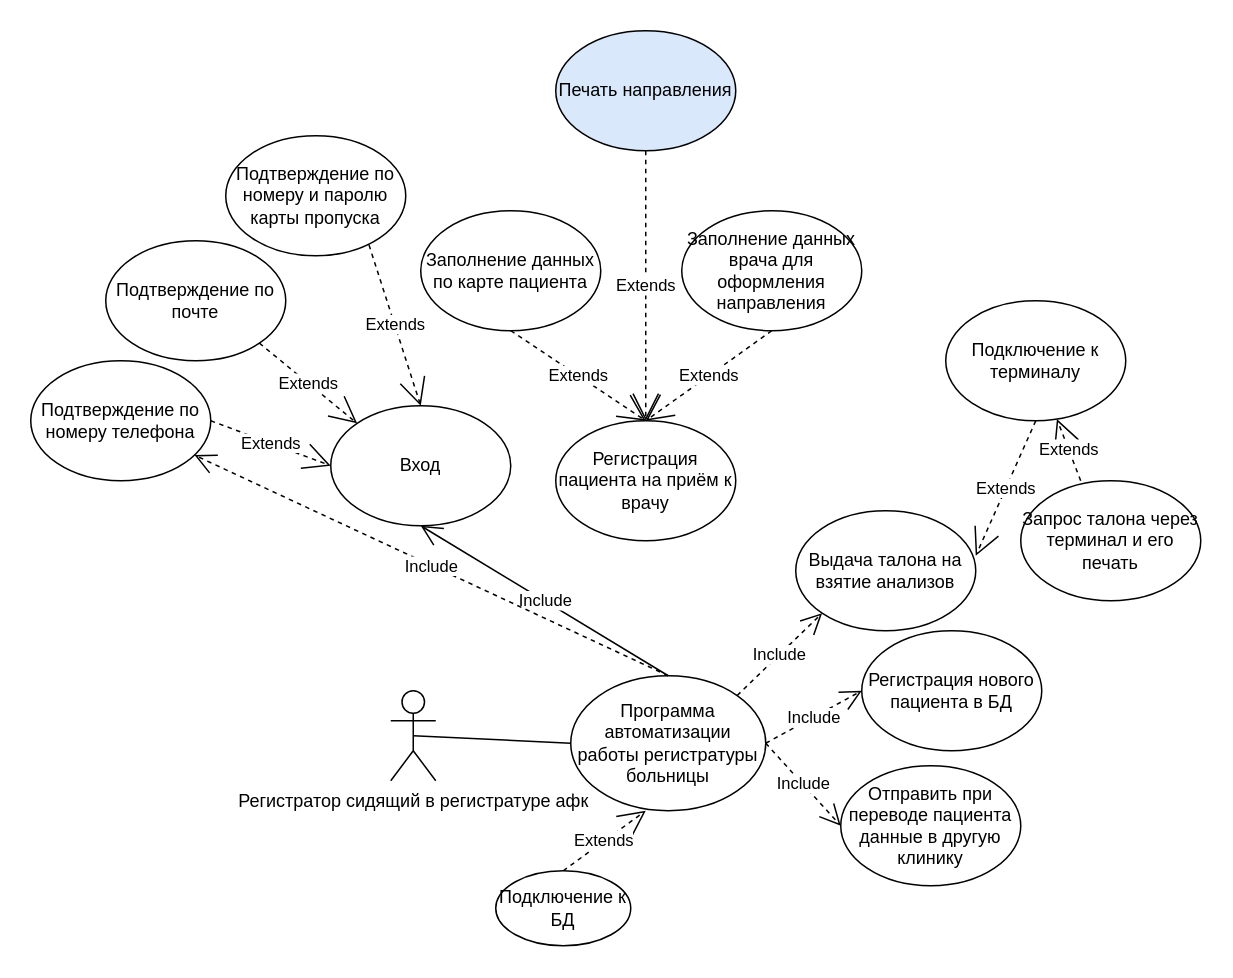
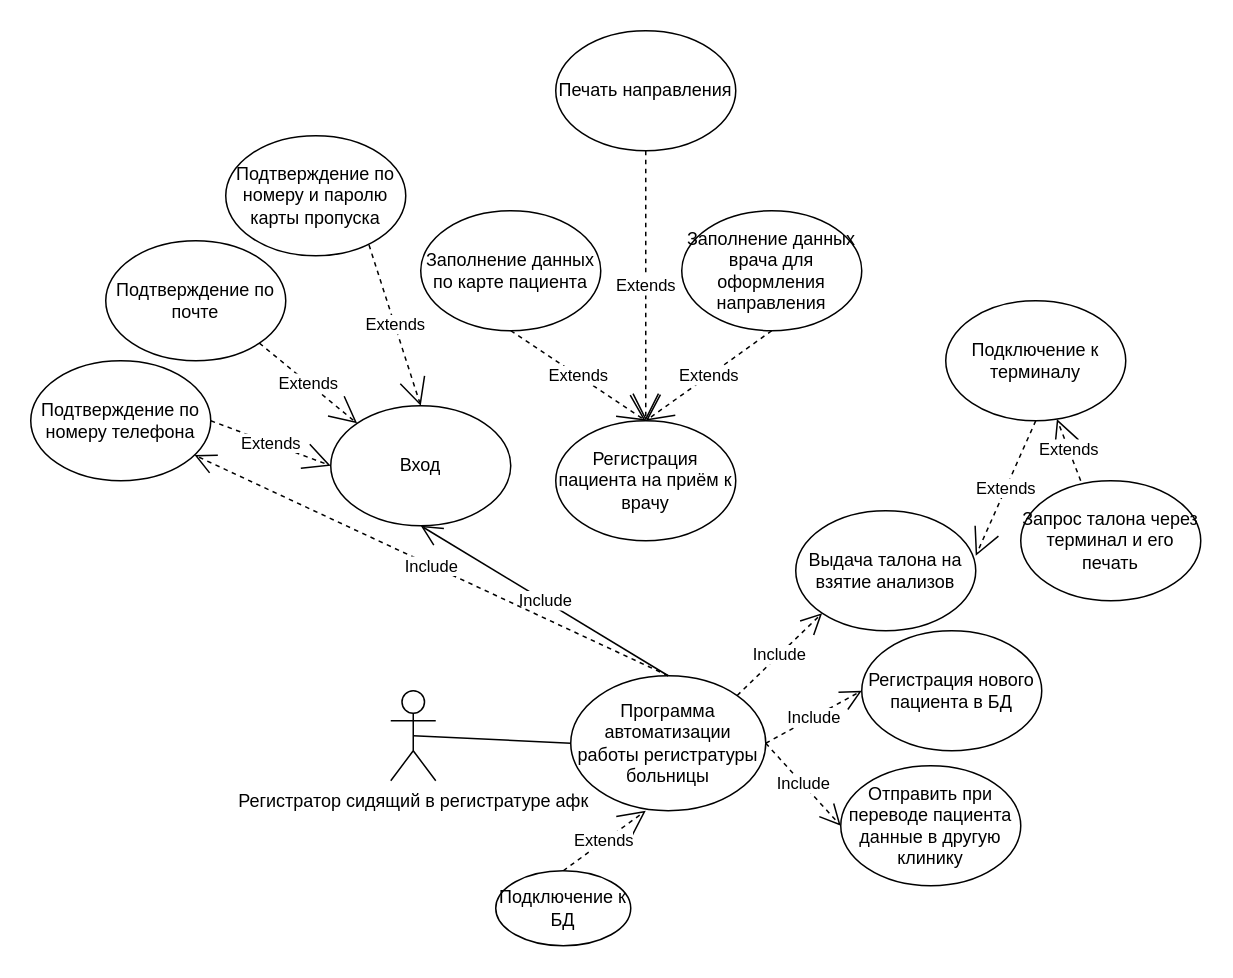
  <mxCell id="0" />
  <mxCell id="1" parent="0" />
  <mxCell id="2" value="Регистратор сидящий в регистратуре афк&lt;br&gt;" style="shape=umlActor;verticalLabelPosition=bottom;verticalAlign=top;html=1;outlineConnect=0;" vertex="1" parent="1"><mxGeometry x="260" y="460" width="30" height="60" as="geometry" /></mxCell>
  <mxCell id="3" value="Программа автоматизации работы регистратуры больницы" style="ellipse;whiteSpace=wrap;html=1;" vertex="1" parent="1"><mxGeometry x="380" y="450" width="130" height="90" as="geometry" /></mxCell>
  <mxCell id="4" value="" style="endArrow=none;html=1;entryX=0;entryY=0.5;entryDx=0;entryDy=0;exitX=0.5;exitY=0.5;exitDx=0;exitDy=0;exitPerimeter=0;" edge="1" parent="1" source="2" target="3"><mxGeometry width="50" height="50" relative="1" as="geometry"><mxPoint x="340" y="550" as="sourcePoint" /><mxPoint x="390" y="500" as="targetPoint" /></mxGeometry></mxCell>
  <mxCell id="5" value="Include" style="endArrow=open;endSize=12;dashed=0;html=1;exitX=0.5;exitY=0;exitDx=0;exitDy=0;entryX=0.5;entryY=1;entryDx=0;entryDy=0;" edge="1" parent="1" target="6" source="3"><mxGeometry width="160" relative="1" as="geometry"><mxPoint x="460" y="450" as="sourcePoint" /><mxPoint x="360" y="360" as="targetPoint" /></mxGeometry></mxCell>
  <mxCell id="6" value="Вход" style="ellipse;whiteSpace=wrap;html=1;" vertex="1" parent="1"><mxGeometry x="220" y="270" width="120" height="80" as="geometry" /></mxCell>
  <mxCell id="7" value="Подтверждение по номеру и паролю карты пропуска" style="ellipse;whiteSpace=wrap;html=1;" vertex="1" parent="1"><mxGeometry x="150" y="90" width="120" height="80" as="geometry" /></mxCell>
  <mxCell id="8" value="Extends" style="endArrow=open;endSize=16;endFill=0;html=1;entryX=0.5;entryY=0;entryDx=0;entryDy=0;exitX=0.796;exitY=0.911;exitDx=0;exitDy=0;exitPerimeter=0;dashed=1;" edge="1" parent="1" source="7"><mxGeometry width="160" relative="1" as="geometry"><mxPoint x="142" y="188" as="sourcePoint" /><mxPoint x="280" y="270" as="targetPoint" /></mxGeometry></mxCell>
  <mxCell id="9" value="Include" style="endArrow=open;endSize=12;dashed=1;html=1;exitX=0.5;exitY=0;exitDx=0;exitDy=0;" edge="1" parent="1" source="3" target="31"><mxGeometry width="160" relative="1" as="geometry"><mxPoint x="450" y="460" as="sourcePoint" /><mxPoint x="450" y="280" as="targetPoint" /></mxGeometry></mxCell>
  <mxCell id="10" value="Регистрация пациента на приём к врачу" style="ellipse;whiteSpace=wrap;html=1;" vertex="1" parent="1"><mxGeometry x="370" y="280" width="120" height="80" as="geometry" /></mxCell>
  <mxCell id="11" value="Подключение к БД" style="ellipse;whiteSpace=wrap;html=1;" vertex="1" parent="1"><mxGeometry x="330" y="580" width="90" height="50" as="geometry" /></mxCell>
  <mxCell id="12" value="Extends" style="endArrow=open;endSize=16;endFill=0;html=1;exitX=0.5;exitY=0;exitDx=0;exitDy=0;dashed=1;entryX=0.5;entryY=1;entryDx=0;entryDy=0;" edge="1" parent="1" source="11"><mxGeometry width="160" relative="1" as="geometry"><mxPoint x="345.52" y="42.88" as="sourcePoint" /><mxPoint x="430" y="540" as="targetPoint" /></mxGeometry></mxCell>
  <mxCell id="13" value="Заполнение данных по карте пациента" style="ellipse;whiteSpace=wrap;html=1;" vertex="1" parent="1"><mxGeometry x="280" y="140" width="120" height="80" as="geometry" /></mxCell>
  <mxCell id="14" value="Extends" style="endArrow=open;endSize=16;endFill=0;html=1;entryX=0.5;entryY=0;entryDx=0;entryDy=0;exitX=0.5;exitY=1;exitDx=0;exitDy=0;dashed=1;" edge="1" parent="1" source="13" target="10"><mxGeometry width="160" relative="1" as="geometry"><mxPoint x="255.52" y="172.88" as="sourcePoint" /><mxPoint x="290" y="280" as="targetPoint" /></mxGeometry></mxCell>
  <mxCell id="15" value="Заполнение данных врача для оформления направления" style="ellipse;whiteSpace=wrap;html=1;" vertex="1" parent="1"><mxGeometry x="454" y="140" width="120" height="80" as="geometry" /></mxCell>
  <mxCell id="16" value="Extends" style="endArrow=open;endSize=16;endFill=0;html=1;entryX=0.5;entryY=0;entryDx=0;entryDy=0;exitX=0.5;exitY=1;exitDx=0;exitDy=0;dashed=1;" edge="1" parent="1" source="15" target="10"><mxGeometry width="160" relative="1" as="geometry"><mxPoint x="350" y="230" as="sourcePoint" /><mxPoint x="440" y="290" as="targetPoint" /></mxGeometry></mxCell>
- <mxCell id="17" value="Печать направления" style="ellipse;whiteSpace=wrap;html=1;fillColor=#dae8fc;" vertex="1" parent="1"><mxGeometry x="370" y="20" width="120" height="80" as="geometry" /></mxCell>
+ <mxCell id="17" value="Печать направления" style="ellipse;whiteSpace=wrap;html=1;" vertex="1" parent="1"><mxGeometry x="370" y="20" width="120" height="80" as="geometry" /></mxCell>
  <mxCell id="18" value="Extends" style="endArrow=open;endSize=16;endFill=0;html=1;exitX=0.5;exitY=1;exitDx=0;exitDy=0;dashed=1;" edge="1" parent="1" source="17"><mxGeometry width="160" relative="1" as="geometry"><mxPoint x="350" y="230" as="sourcePoint" /><mxPoint x="430" y="280" as="targetPoint" /></mxGeometry></mxCell>
  <mxCell id="19" value="Выдача талона на взятие анализов" style="ellipse;whiteSpace=wrap;html=1;" vertex="1" parent="1"><mxGeometry x="530" y="340" width="120" height="80" as="geometry" /></mxCell>
  <mxCell id="20" value="Include" style="endArrow=open;endSize=12;dashed=1;html=1;exitX=1;exitY=0;exitDx=0;exitDy=0;entryX=0;entryY=1;entryDx=0;entryDy=0;" edge="1" parent="1" source="3" target="19"><mxGeometry width="160" relative="1" as="geometry"><mxPoint x="455" y="460" as="sourcePoint" /><mxPoint x="440" y="370" as="targetPoint" /></mxGeometry></mxCell>
  <mxCell id="21" value="Подключение к терминалу" style="ellipse;whiteSpace=wrap;html=1;" vertex="1" parent="1"><mxGeometry x="630" y="200" width="120" height="80" as="geometry" /></mxCell>
  <mxCell id="22" value="Extends" style="endArrow=open;endSize=16;endFill=0;html=1;entryX=0.5;entryY=0;entryDx=0;entryDy=0;exitX=0.5;exitY=1;exitDx=0;exitDy=0;dashed=1;" edge="1" parent="1" source="21"><mxGeometry width="160" relative="1" as="geometry"><mxPoint x="570" y="320" as="sourcePoint" /><mxPoint x="650" y="370" as="targetPoint" /></mxGeometry></mxCell>
  <mxCell id="23" value="Запрос талона через терминал и его печать" style="ellipse;whiteSpace=wrap;html=1;" vertex="1" parent="1"><mxGeometry x="680" y="320" width="120" height="80" as="geometry" /></mxCell>
  <mxCell id="24" value="Extends" style="endArrow=open;endSize=16;endFill=0;html=1;exitX=0.333;exitY=0;exitDx=0;exitDy=0;dashed=1;exitPerimeter=0;" edge="1" parent="1" source="23" target="21"><mxGeometry width="160" relative="1" as="geometry"><mxPoint x="710" y="280" as="sourcePoint" /><mxPoint x="600" y="290" as="targetPoint" /></mxGeometry></mxCell>
  <mxCell id="25" value="Регистрация нового пациента в БД" style="ellipse;whiteSpace=wrap;html=1;" vertex="1" parent="1"><mxGeometry x="574" y="420" width="120" height="80" as="geometry" /></mxCell>
  <mxCell id="26" value="Include" style="endArrow=open;endSize=12;dashed=1;html=1;exitX=1;exitY=0.5;exitDx=0;exitDy=0;entryX=0;entryY=0.5;entryDx=0;entryDy=0;" edge="1" parent="1" source="3" target="25"><mxGeometry width="160" relative="1" as="geometry"><mxPoint x="500.962" y="473.18" as="sourcePoint" /><mxPoint x="557.574" y="418.284" as="targetPoint" /></mxGeometry></mxCell>
  <mxCell id="27" value="Include" style="endArrow=open;endSize=12;dashed=1;html=1;exitX=1;exitY=0.5;exitDx=0;exitDy=0;" edge="1" parent="1" source="3"><mxGeometry width="160" relative="1" as="geometry"><mxPoint x="520" y="505" as="sourcePoint" /><mxPoint x="560" y="550" as="targetPoint" /></mxGeometry></mxCell>
  <mxCell id="28" value="Отправить при переводе пациента данные в другую клинику" style="ellipse;whiteSpace=wrap;html=1;" vertex="1" parent="1"><mxGeometry x="560" y="510" width="120" height="80" as="geometry" /></mxCell>
  <mxCell id="29" value="Подтверждение по почте" style="ellipse;whiteSpace=wrap;html=1;" vertex="1" parent="1"><mxGeometry x="70" width="120" height="80" as="geometry" y="160" /></mxCell>
  <mxCell id="30" value="Extends" style="endArrow=open;endSize=16;endFill=0;html=1;entryX=0;entryY=0;entryDx=0;entryDy=0;exitX=1;exitY=1;exitDx=0;exitDy=0;dashed=1;" edge="1" parent="1" source="29" target="6"><mxGeometry width="160" relative="1" as="geometry"><mxPoint x="255.52" y="172.88" as="sourcePoint" /><mxPoint x="290" y="280" as="targetPoint" /></mxGeometry></mxCell>
  <mxCell id="31" value="Подтверждение по номеру телефона" style="ellipse;whiteSpace=wrap;html=1;" vertex="1" parent="1"><mxGeometry x="20" y="240" width="120" height="80" as="geometry" /></mxCell>
  <mxCell id="32" value="Extends" style="endArrow=open;endSize=16;endFill=0;html=1;entryX=0;entryY=0.5;entryDx=0;entryDy=0;exitX=1;exitY=0.5;exitDx=0;exitDy=0;dashed=1;" edge="1" parent="1" source="31" target="6"><mxGeometry width="160" relative="1" as="geometry"><mxPoint x="182.426" y="238.284" as="sourcePoint" /><mxPoint x="247.574" y="291.716" as="targetPoint" /></mxGeometry></mxCell>
